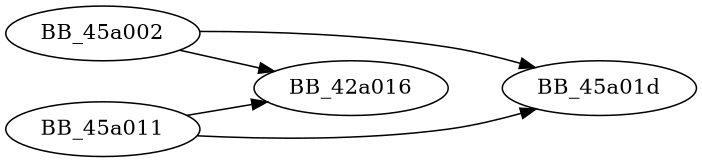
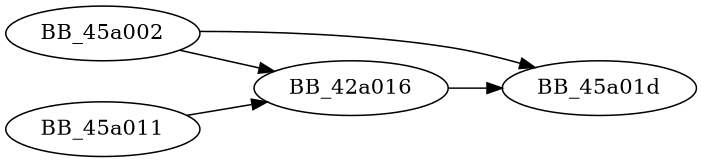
  digraph {
    rankdir=LR
    n1 [label=BB_42a016]
    BB_45a002
    BB_45a01d
    BB_45a011
    BB_45a002 -> n1
    BB_45a002 -> BB_45a01d
    BB_45a011 -> n1
-   BB_45a011 -> BB_45a01d
+   n1 -> BB_45a01d
  }
